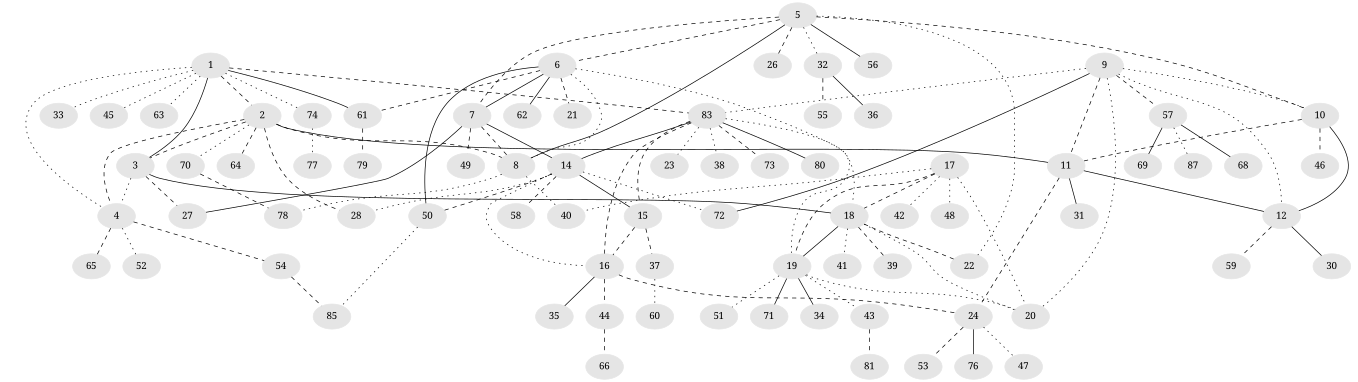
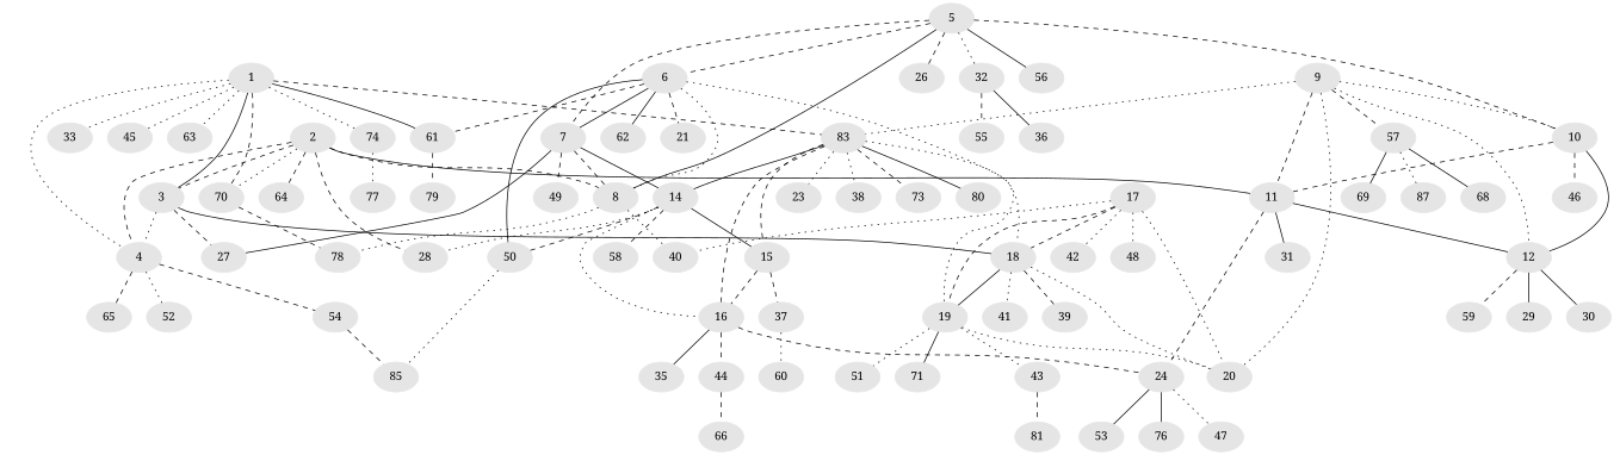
  graph {
    fontname="Noto Serif"
    node [color=gray90 fontname="Noto Serif" style=filled]
    edge [fontname="Noto Serif" style=dashed]
    1
    2
    3
    4
    n5 [label=83]
    33
    45
    61
    63
    74
    8
    11
    28
    64
    70
    18
    27
    52
    54
    65
    14
    15
    16
    23
    38
    73
    80
    79
    77
    40
    78
    12
    24
    31
-   22
    19
    20
    39
    41
    n40 [label=85]
    5
    6
    7
    10
    26
    32
    56
    21
    50
    62
    49
    46
    36
    55
-   34
    43
    51
    71
-   72
    58
    9
    57
+   29
    30
    59
    n66 [label=87]
    68
    69
    47
    53
    76
    37
    35
    44
    60
    66
    17
    42
    48
    81
-   1 -- 2
+   1 -- 70
    1 -- 3 [style=solid]
    1 -- 4 [style=dotted]
    1 -- n5
    1 -- 33 [style=dotted]
    1 -- 45 [style=dotted]
    1 -- 61 [style=solid]
    1 -- 63 [style=dotted]
    1 -- 74 [style=dotted]
    2 -- 3
    2 -- 4
    2 -- 8
    2 -- 11 [style=solid]
    2 -- 28
    2 -- 64
    2 -- 70 [style=dotted]
    3 -- 4 [style=dotted]
    3 -- 18 [style=solid]
    3 -- 27
    4 -- 52 [style=dotted]
    4 -- 54
    4 -- 65
    n5 -- 18 [style=dotted]
    n5 -- 14 [style=solid]
    n5 -- 15
    n5 -- 16
    n5 -- 23 [style=dotted]
    n5 -- 38 [style=dotted]
    n5 -- 73
    n5 -- 80 [style=solid]
    61 -- 79
    74 -- 77 [style=dotted]
    8 -- 40 [style=dotted]
    8 -- 78 [style=dotted]
    11 -- 12 [style=solid]
    11 -- 24
    11 -- 31 [style=solid]
    70 -- 78
-   18 -- 22
    18 -- 19 [style=solid]
    18 -- 20 [style=dotted]
    18 -- 39
    18 -- 41 [style=dotted]
    54 -- n40
    14 -- 28 [style=dotted]
    14 -- 15 [style=solid]
    14 -- 16 [style=dotted]
    14 -- 50
-   14 -- 72 [style=dotted]
    14 -- 58
    15 -- 16
    15 -- 37
    16 -- 24
    16 -- 35 [style=solid]
    16 -- 44
+   12 -- 29 [style=solid]
    12 -- 30 [style=solid]
    12 -- 59
    24 -- 47 [style=dotted]
-   24 -- 53
+   24 -- 53 [style=solid]
    24 -- 76 [style=solid]
    19 -- 20 [style=dotted]
-   19 -- 34 [style=solid]
    19 -- 43 [style=dotted]
    19 -- 51 [style=dotted]
    19 -- 71 [style=solid]
    5 -- 8 [style=solid]
-   5 -- 22 [style=dotted]
    5 -- 6
    5 -- 7
    5 -- 10
    5 -- 26
    5 -- 32 [style=dotted]
    5 -- 56 [style=solid]
    6 -- 61
    6 -- 8 [style=dotted]
    6 -- 19 [style=dotted]
    6 -- 7 [style=solid]
    6 -- 21
    6 -- 50 [style=solid]
    6 -- 62 [style=solid]
    7 -- 8
    7 -- 27 [style=solid]
    7 -- 14 [style=solid]
    7 -- 49
    10 -- 11
    10 -- 12 [style=solid]
    10 -- 46
    32 -- 36 [style=solid]
    32 -- 55
    50 -- n40 [style=dotted]
    43 -- 81
    9 -- n5 [style=dotted]
    9 -- 11
    9 -- 12 [style=dotted]
    9 -- 20 [style=dotted]
    9 -- 10 [style=dotted]
-   9 -- 72 [style=solid]
    9 -- 57
    57 -- n66 [style=dotted]
    57 -- 68 [style=solid]
    57 -- 69 [style=solid]
    37 -- 60 [style=dotted]
    44 -- 66
    17 -- 18
    17 -- 40 [style=dotted]
    17 -- 19
    17 -- 20 [style=dotted]
    17 -- 42 [style=dotted]
    17 -- 48 [style=dotted]
  }
